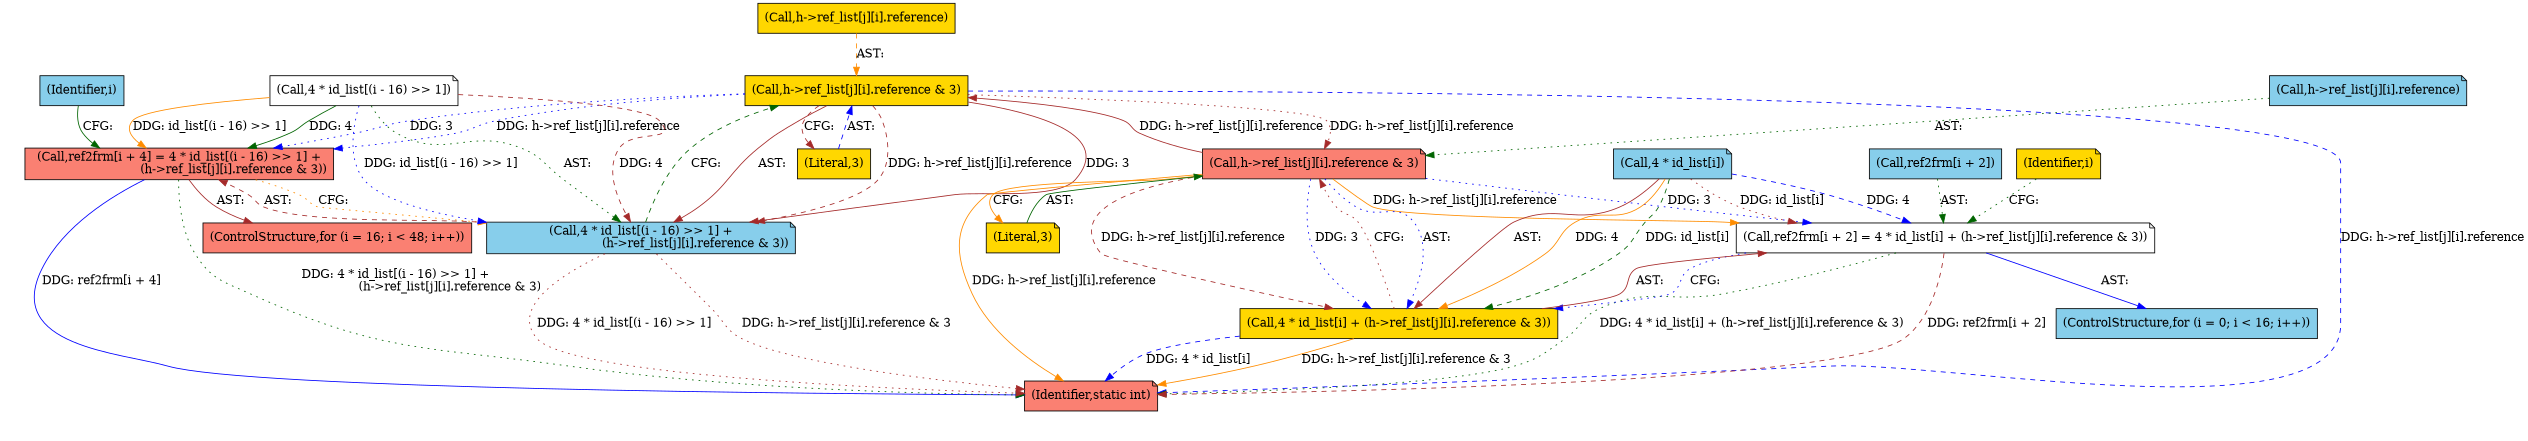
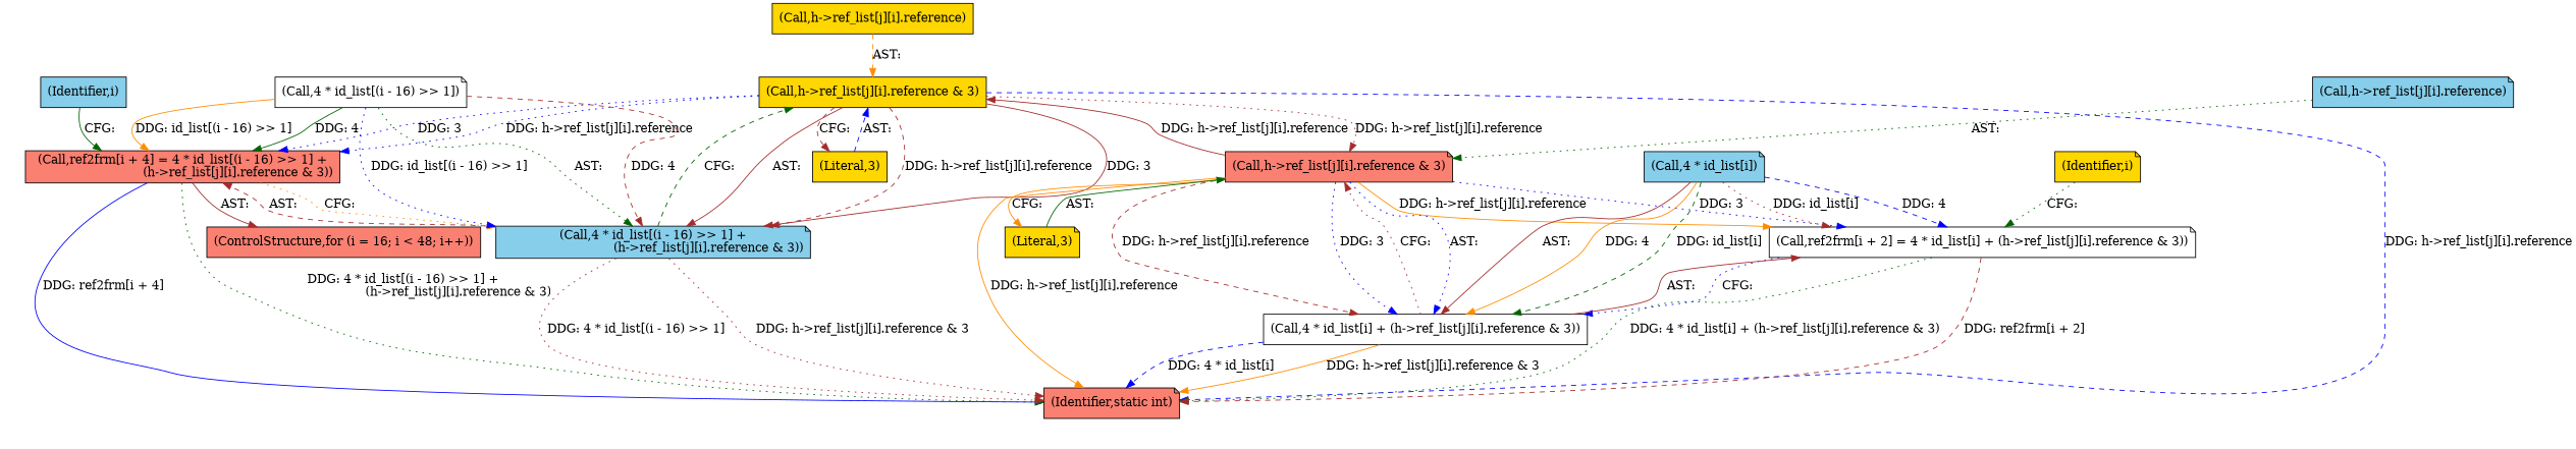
  digraph {
    node [fillcolor=skyblue shape=box style=filled]
    edge [color=brown style=dotted]
    n1 [fillcolor=gold label="(Call,h->ref_list[j][i].reference & 3)"]
    n2 [fillcolor=salmon label="(Call,h->ref_list[j][i].reference & 3)" shape=note]
    n3 [fillcolor=salmon label="(Call,ref2frm[i + 4] = 4 * id_list[(i - 16) >> 1] +\n                             (h->ref_list[j][i].reference & 3))"]
    n4 [label="(Call,4 * id_list[(i - 16) >> 1] +\n                             (h->ref_list[j][i].reference & 3))" shape=note]
    n5 [fillcolor=gold label="(Literal,3)"]
    n6 [fillcolor=salmon label="(Identifier,static int)" shape=note]
    n7 [fillcolor=white label="(Call,ref2frm[i + 2] = 4 * id_list[i] + (h->ref_list[j][i].reference & 3))" shape=note]
-   n8 [fillcolor=gold label="(Call,4 * id_list[i] + (h->ref_list[j][i].reference & 3))"]
+   n8 [fillcolor=white label="(Call,4 * id_list[i] + (h->ref_list[j][i].reference & 3))"]
    n9 [fillcolor=gold label="(Literal,3)" shape=note]
    n10 [fillcolor=salmon label="(ControlStructure,for (i = 16; i < 48; i++))"]
-   n11 [label="(ControlStructure,for (i = 0; i < 16; i++))"]
    n12 [fillcolor=gold label="(Identifier,i)" shape=note]
    n13 [label="(Call,h->ref_list[j][i].reference)" shape=note]
-   n14 [label="(Call,ref2frm[i + 2])"]
    n15 [fillcolor=white label="(Call,4 * id_list[(i - 16) >> 1])" shape=note]
    n16 [label="(Identifier,i)"]
    n17 [fillcolor=gold label="(Call,h->ref_list[j][i].reference)"]
    n18 [label="(Call,4 * id_list[i])" shape=note]
    n1 -> n2 [label="DDG: h->ref_list[j][i].reference"]
    n1 -> n3 [color=blue label="DDG: h->ref_list[j][i].reference"]
    n1 -> n3 [color=blue label="DDG: 3"]
    n1 -> n4 [label="AST: " style=solid]
    n1 -> n4 [label="DDG: h->ref_list[j][i].reference" style=dashed]
    n1 -> n4 [label="DDG: 3" style=solid]
    n1 -> n5 [label="CFG: " style=dashed]
    n1 -> n6 [color=blue label="DDG: h->ref_list[j][i].reference" style=dashed]
    n2 -> n1 [label="DDG: h->ref_list[j][i].reference" style=solid]
    n2 -> n6 [color=darkorange label="DDG: h->ref_list[j][i].reference" style=solid]
    n2 -> n7 [color=darkorange label="DDG: h->ref_list[j][i].reference" style=solid]
    n2 -> n7 [color=blue label="DDG: 3"]
    n2 -> n8 [color=blue label="AST: "]
    n2 -> n8 [label="DDG: h->ref_list[j][i].reference" style=dashed]
    n2 -> n8 [color=blue label="DDG: 3"]
    n2 -> n9 [color=darkorange label="CFG: " style=solid]
    n3 -> n4 [color=darkorange label="CFG: "]
    n3 -> n6 [color=blue label="DDG: ref2frm[i + 4]" style=solid]
    n3 -> n6 [color=darkgreen label="DDG: 4 * id_list[(i - 16) >> 1] +\n                             (h->ref_list[j][i].reference & 3)"]
    n3 -> n10 [label="AST: " style=solid]
    n4 -> n1 [color=darkgreen label="CFG: " style=dashed]
    n4 -> n3 [label="AST: " style=dashed]
    n4 -> n6 [label="DDG: 4 * id_list[(i - 16) >> 1]"]
    n4 -> n6 [label="DDG: h->ref_list[j][i].reference & 3"]
    n5 -> n1 [color=blue label="AST: " style=dashed]
    n7 -> n6 [color=darkgreen label="DDG: 4 * id_list[i] + (h->ref_list[j][i].reference & 3)"]
    n7 -> n6 [label="DDG: ref2frm[i + 2]" style=dashed]
    n7 -> n8 [color=blue label="CFG: "]
-   n7 -> n11 [color=blue label="AST: " style=solid]
    n8 -> n2 [label="CFG: "]
    n8 -> n6 [color=darkorange label="DDG: h->ref_list[j][i].reference & 3" style=solid]
    n8 -> n6 [color=blue label="DDG: 4 * id_list[i]" style=dashed]
    n8 -> n7 [label="AST: " style=solid]
    n9 -> n2 [color=darkgreen label="AST: " style=solid]
    n12 -> n7 [color=darkgreen label="CFG: "]
    n13 -> n2 [color=darkgreen label="AST: "]
-   n14 -> n7 [color=darkgreen label="AST: "]
    n15 -> n3 [color=darkgreen label="DDG: 4" style=solid]
    n15 -> n3 [color=darkorange label="DDG: id_list[(i - 16) >> 1]" style=solid]
    n15 -> n4 [color=darkgreen label="AST: "]
    n15 -> n4 [label="DDG: 4" style=dashed]
    n15 -> n4 [color=blue label="DDG: id_list[(i - 16) >> 1]"]
    n16 -> n3 [color=darkgreen label="CFG: " style=solid]
    n17 -> n1 [color=darkorange label="AST: " style=dashed]
    n18 -> n7 [color=blue label="DDG: 4" style=dashed]
    n18 -> n7 [label="DDG: id_list[i]"]
    n18 -> n8 [label="AST: " style=solid]
    n18 -> n8 [color=darkorange label="DDG: 4" style=solid]
    n18 -> n8 [color=darkgreen label="DDG: id_list[i]" style=dashed]
  }
